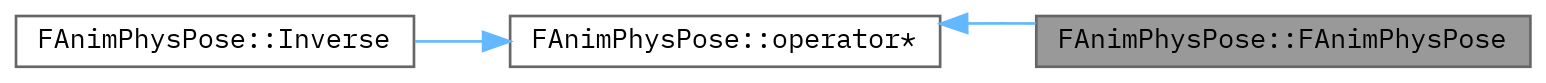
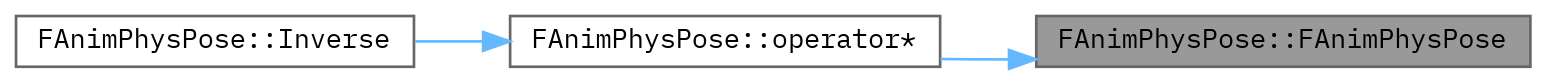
  digraph {
    fontname="IBM Plex Mono"
    rankdir=RL
    node [color=grey40 fillcolor=white fontname="IBM Plex Mono" fontsize=10 shape=box style=filled]
    edge [color=steelblue1 dir=back fontname="IBM Plex Mono" fontsize=10 labelfontname=Helvetica labelfontsize=10 style=solid]
    n1 [color=gray40 fillcolor=grey60 fontcolor=black height=0.2 label="FAnimPhysPose::FAnimPhysPose" width=0.4]
    n2 [height=0.2 label="FAnimPhysPose::operator*" width=0.4]
    n3 [height=0.2 label="FAnimPhysPose::Inverse" width=0.4]
-   n2 -> n1
+   n1 -> n2
    n2 -> n3
  }
